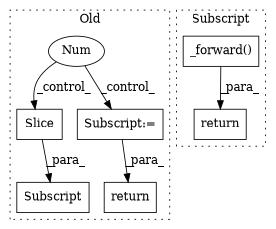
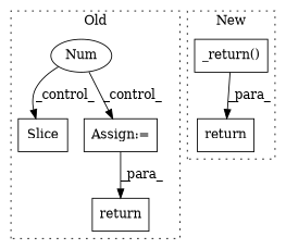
  digraph {
    node [a=93 l=7 s=1195 shape=box]
-   n1 [a=63 l="16,0" label=Subscript s="1182,0"]
    n2 [a=80 l=2 label=Slice]
    n3 [a=76 l=1 label=Num shape=ellipse]
-   n4 [a=68 l=3 label="Subscript:=" s=1217]
+   n4 [a=68 l=3 label="Assign:=" s=1217]
    n5 [label=return s=1560]
-   n6 [a=75 l="14,1" label="_forward()" s="2186,2213"]
+   n6 [a=75 l="14,1" label="_return()" s="2186,2213"]
    n7 [label=return s=2179]
    subgraph cluster_1 {
      label=Old
      style=dotted
-     n1
      n2
      n3
      n4
      n5
    }
    subgraph cluster_2 {
-     label=Subscript
+     label=New
      style=dotted
      n6
      n7
    }
-   n2 -> n1 [label=_para_]
    n3 -> n2 [label=_control_]
    n3 -> n4 [label=_control_]
    n4 -> n5 [label=_para_]
    n6 -> n7 [label=_para_]
  }
